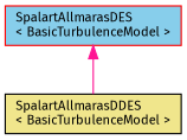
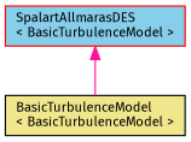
  digraph {
    fontname="Fira Sans"
    node [fontname="Fira Sans" fontsize=10 shape=record style=filled]
-   n1 [color=black fillcolor=khaki fontcolor=black height=0.2 label="SpalartAllmarasDDES\l\< BasicTurbulenceModel \>" width=0.4]
+   n1 [color=black fillcolor=khaki fontcolor=black height=0.2 label="BasicTurbulenceModel\l\< BasicTurbulenceModel \>" width=0.4]
    n2 [color=red height=0.2 label="SpalartAllmarasDES\l\< BasicTurbulenceModel \>" width=0.4 fillcolor=skyblue]
    n2 -> n1 [color=deeppink dir=back fontname="Fira Sans" fontsize=10 labelfontname=Helvetica labelfontsize=10 style=solid]
  }
